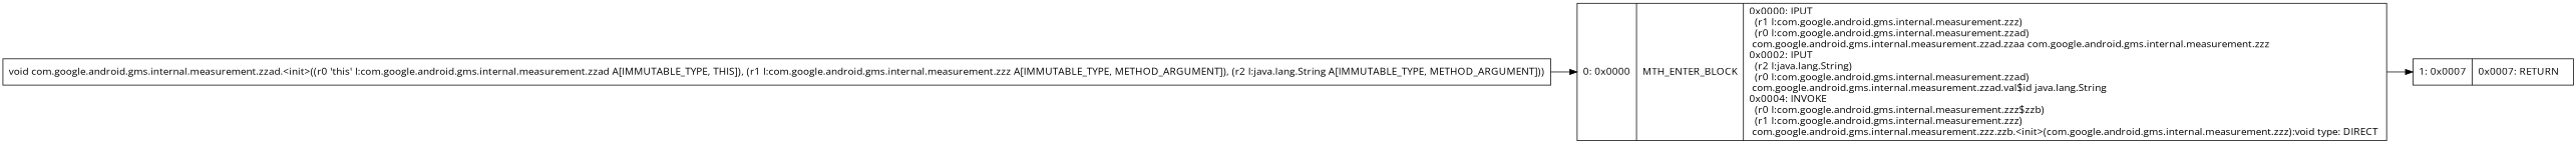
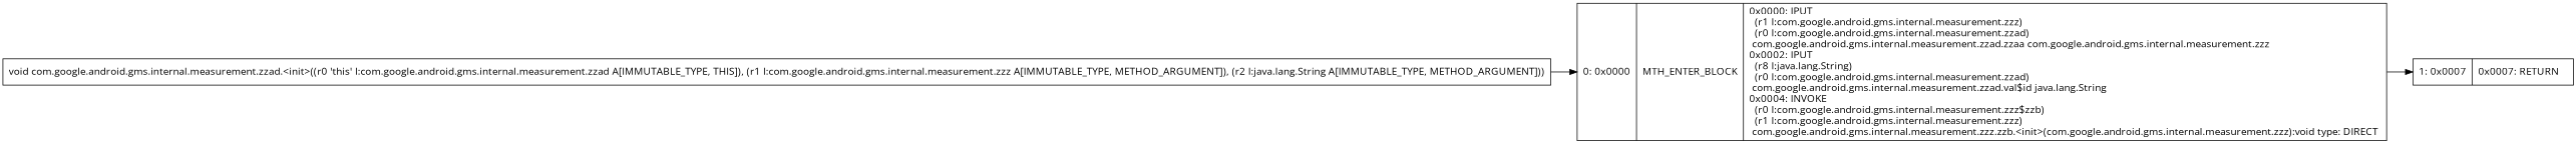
  digraph {
    rankdir=LR
    fontname="Open Sans"
    node [shape=record fontname="Open Sans"]
    edge [fontname="Open Sans"]
-   n1 [label="{0\:\ 0x0000|MTH_ENTER_BLOCK\l|0x0000: IPUT  \l  (r1 I:com.google.android.gms.internal.measurement.zzz)\l  (r0 I:com.google.android.gms.internal.measurement.zzad)\l com.google.android.gms.internal.measurement.zzad.zzaa com.google.android.gms.internal.measurement.zzz \l0x0002: IPUT  \l  (r2 I:java.lang.String)\l  (r0 I:com.google.android.gms.internal.measurement.zzad)\l com.google.android.gms.internal.measurement.zzad.val$id java.lang.String \l0x0004: INVOKE  \l  (r0 I:com.google.android.gms.internal.measurement.zzz$zzb)\l  (r1 I:com.google.android.gms.internal.measurement.zzz)\l com.google.android.gms.internal.measurement.zzz.zzb.\<init\>(com.google.android.gms.internal.measurement.zzz):void type: DIRECT \l}"]
+   n1 [label="{0\:\ 0x0000|MTH_ENTER_BLOCK\l|0x0000: IPUT  \l  (r1 I:com.google.android.gms.internal.measurement.zzz)\l  (r0 I:com.google.android.gms.internal.measurement.zzad)\l com.google.android.gms.internal.measurement.zzad.zzaa com.google.android.gms.internal.measurement.zzz \l0x0002: IPUT  \l  (r8 I:java.lang.String)\l  (r0 I:com.google.android.gms.internal.measurement.zzad)\l com.google.android.gms.internal.measurement.zzad.val$id java.lang.String \l0x0004: INVOKE  \l  (r0 I:com.google.android.gms.internal.measurement.zzz$zzb)\l  (r1 I:com.google.android.gms.internal.measurement.zzz)\l com.google.android.gms.internal.measurement.zzz.zzb.\<init\>(com.google.android.gms.internal.measurement.zzz):void type: DIRECT \l}"]
    n2 [label="{1\:\ 0x0007|0x0007: RETURN   \l}"]
    n3 [label="{void com.google.android.gms.internal.measurement.zzad.\<init\>((r0 'this' I:com.google.android.gms.internal.measurement.zzad A[IMMUTABLE_TYPE, THIS]), (r1 I:com.google.android.gms.internal.measurement.zzz A[IMMUTABLE_TYPE, METHOD_ARGUMENT]), (r2 I:java.lang.String A[IMMUTABLE_TYPE, METHOD_ARGUMENT])) }"]
    n1 -> n2
    n3 -> n1
  }
